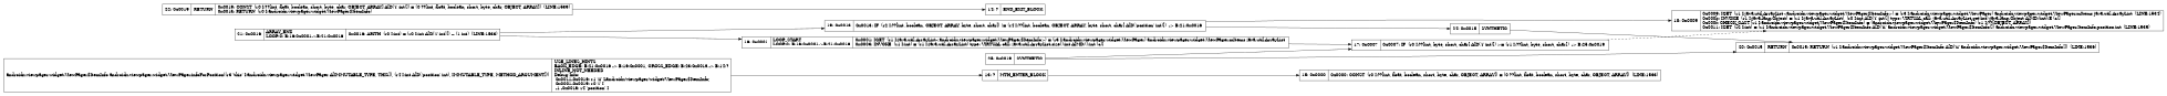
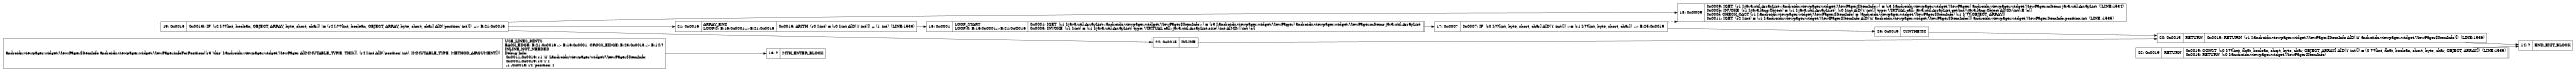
  digraph {
    rankdir=LR
    node [shape=record]
    n1 [label="{13\:\ ?|MTH_ENTER_BLOCK\l}"]
-   n2 [label="{15\:\ 0x0000|0x0000: CONST  (r0 I:??[int, float, boolean, short, byte, char, OBJECT, ARRAY]) = (0 ??[int, float, boolean, short, byte, char, OBJECT, ARRAY])  (LINE:1533)\l}"]
    n3 [label="{16\:\ 0x0001|LOOP_START\lLOOP:0: B:16:0x0001\-\>B:21:0x0016\l|0x0001: IGET  (r1 I:java.util.ArrayList\<androidx.viewpager.widget.ViewPager$ItemInfo\>) = (r3 I:androidx.viewpager.widget.ViewPager) androidx.viewpager.widget.ViewPager.mItems java.util.ArrayList \l0x0003: INVOKE  (r1 I:int) = (r1 I:java.util.ArrayList) type: VIRTUAL call: java.util.ArrayList.size():int A[MD:():int (c)]\l}"]
    n4 [label="{17\:\ 0x0007|0x0007: IF  (r0 I:??[int, byte, short, char] A[D('i' int)]) \>= (r1 I:??[int, byte, short, char])  \-\> B:25:0x0019 \l}"]
    n5 [label="{18\:\ 0x0009|0x0009: IGET  (r1 I:java.util.ArrayList\<androidx.viewpager.widget.ViewPager$ItemInfo\>) = (r3 I:androidx.viewpager.widget.ViewPager) androidx.viewpager.widget.ViewPager.mItems java.util.ArrayList  (LINE:1534)\l0x000b: INVOKE  (r1 I:java.lang.Object) = (r1 I:java.util.ArrayList), (r0 I:int A[D('i' int)]) type: VIRTUAL call: java.util.ArrayList.get(int):java.lang.Object A[MD:(int):E (c)]\l0x000f: CHECK_CAST (r1 I:androidx.viewpager.widget.ViewPager$ItemInfo) = (androidx.viewpager.widget.ViewPager$ItemInfo) (r1 I:??[OBJECT, ARRAY]) \l0x0011: IGET  (r2 I:int) = (r1 I:androidx.viewpager.widget.ViewPager$ItemInfo A[D('ii' androidx.viewpager.widget.ViewPager$ItemInfo)]) androidx.viewpager.widget.ViewPager.ItemInfo.position int  (LINE:1535)\l}"]
    n6 [label="{25\:\ 0x0019|SYNTHETIC\l}"]
    n7 [label="{20\:\ 0x0015|RETURN\l|0x0015: RETURN  (r1 I:androidx.viewpager.widget.ViewPager$ItemInfo A[D('ii' androidx.viewpager.widget.ViewPager$ItemInfo)])  (LINE:1536)\l}"]
    n8 [label="{19\:\ 0x0013|0x0013: IF  (r2 I:??[int, boolean, OBJECT, ARRAY, byte, short, char]) != (r4 I:??[int, boolean, OBJECT, ARRAY, byte, short, char] A[D('position' int)])  \-\> B:21:0x0016 \l}"]
    n9 [label="{21\:\ 0x0016|ARRAY_END\lLOOP:0: B:16:0x0001\-\>B:21:0x0016\l|0x0016: ARITH  (r0 I:int) = (r0 I:int A[D('i' int)]) + (1 int)  (LINE:1533)\l}"]
-   n10 [label="{24\:\ 0x0015|SYNTHETIC\l}"]
+   n10 [label="{24\:\ 0x0015|INLINE\l}"]
    n11 [label="{14\:\ ?|END_EXIT_BLOCK\l}"]
    n12 [label="{22\:\ 0x0019|RETURN\l|0x0019: CONST  (r0 I:??[int, float, boolean, short, byte, char, OBJECT, ARRAY] A[D('i' int)]) = (0 ??[int, float, boolean, short, byte, char, OBJECT, ARRAY])  (LINE:1539)\l0x001a: RETURN  (r0 I:androidx.viewpager.widget.ViewPager$ItemInfo) \l}"]
    n13 [label="{androidx.viewpager.widget.ViewPager$ItemInfo androidx.viewpager.widget.ViewPager.infoForPosition((r3 'this' I:androidx.viewpager.widget.ViewPager A[IMMUTABLE_TYPE, THIS]), (r4 I:int A[D('position' int), IMMUTABLE_TYPE, METHOD_ARGUMENT]))  | USE_LINES_HINTS\lBACK_EDGE: B:21:0x0016 \-\> B:16:0x0001, CROSS_EDGE: B:23:0x001a \-\> B:14:?\lINLINE_NOT_NEEDED\lDebug Info:\l  0x0011\-0x0016: r1 'ii' Landroidx\/viewpager\/widget\/ViewPager$ItemInfo;\l  0x0001\-0x0019: r0 'i' I\l  \-1 \-0x001a: r4 'position' I\l}"]
-   n1 -> n2
    n3 -> n4
    n4 -> n5 [style=dashed]
-   n6 -> n4
+   n4 -> n6
    n6 -> n7
+   n7 -> n11
    n8 -> n5
-   n9 -> n8
+   n8 -> n9
    n8 -> n10 [style=solid]
    n9 -> n3
    n10 -> n7
    n12 -> n11
    n13 -> n1
  }
